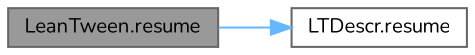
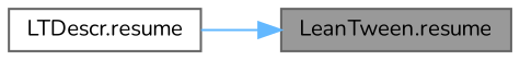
  digraph {
    rankdir=LR
    fontname=Nunito
    node [fontname=Nunito fontsize=10 shape=box style=filled]
    n1 [color=gray40 fillcolor=grey60 fontcolor=black height=0.2 label="LeanTween.resume" width=0.4]
    n2 [color=grey40 fillcolor=white height=0.2 label="LTDescr.resume" width=0.4]
-   n1 -> n2 [color=steelblue1 fontname=Nunito fontsize=10 labelfontname=Helvetica labelfontsize=10 style=solid]
+   n2 -> n1 [color=steelblue1 fontname=Nunito fontsize=10 labelfontname=Helvetica labelfontsize=10 style=solid]
  }
